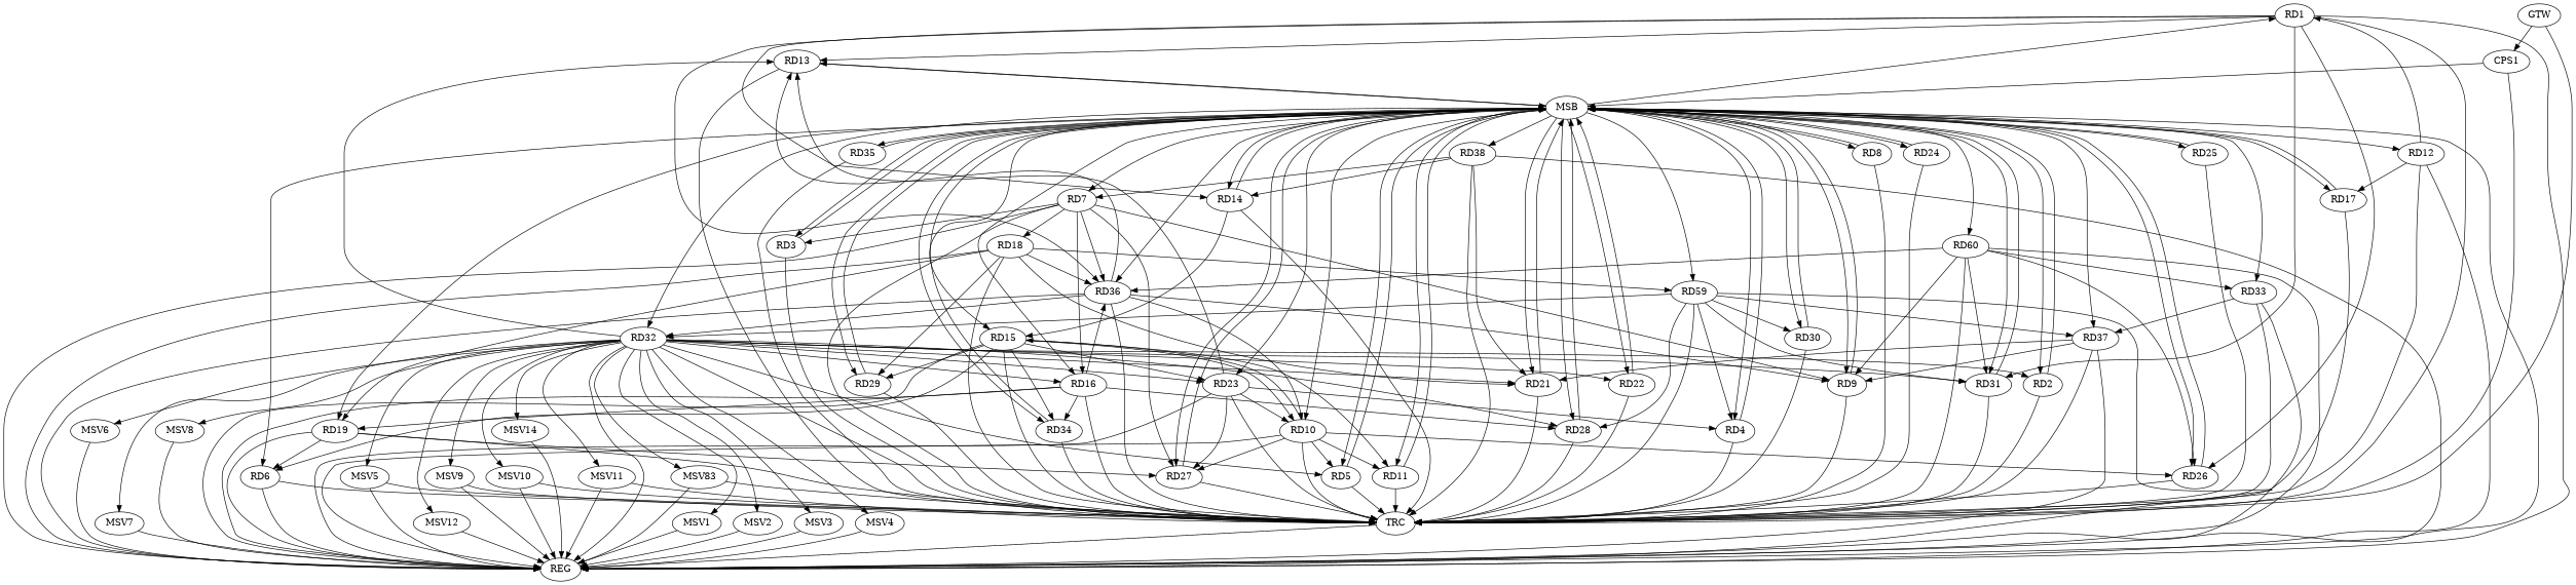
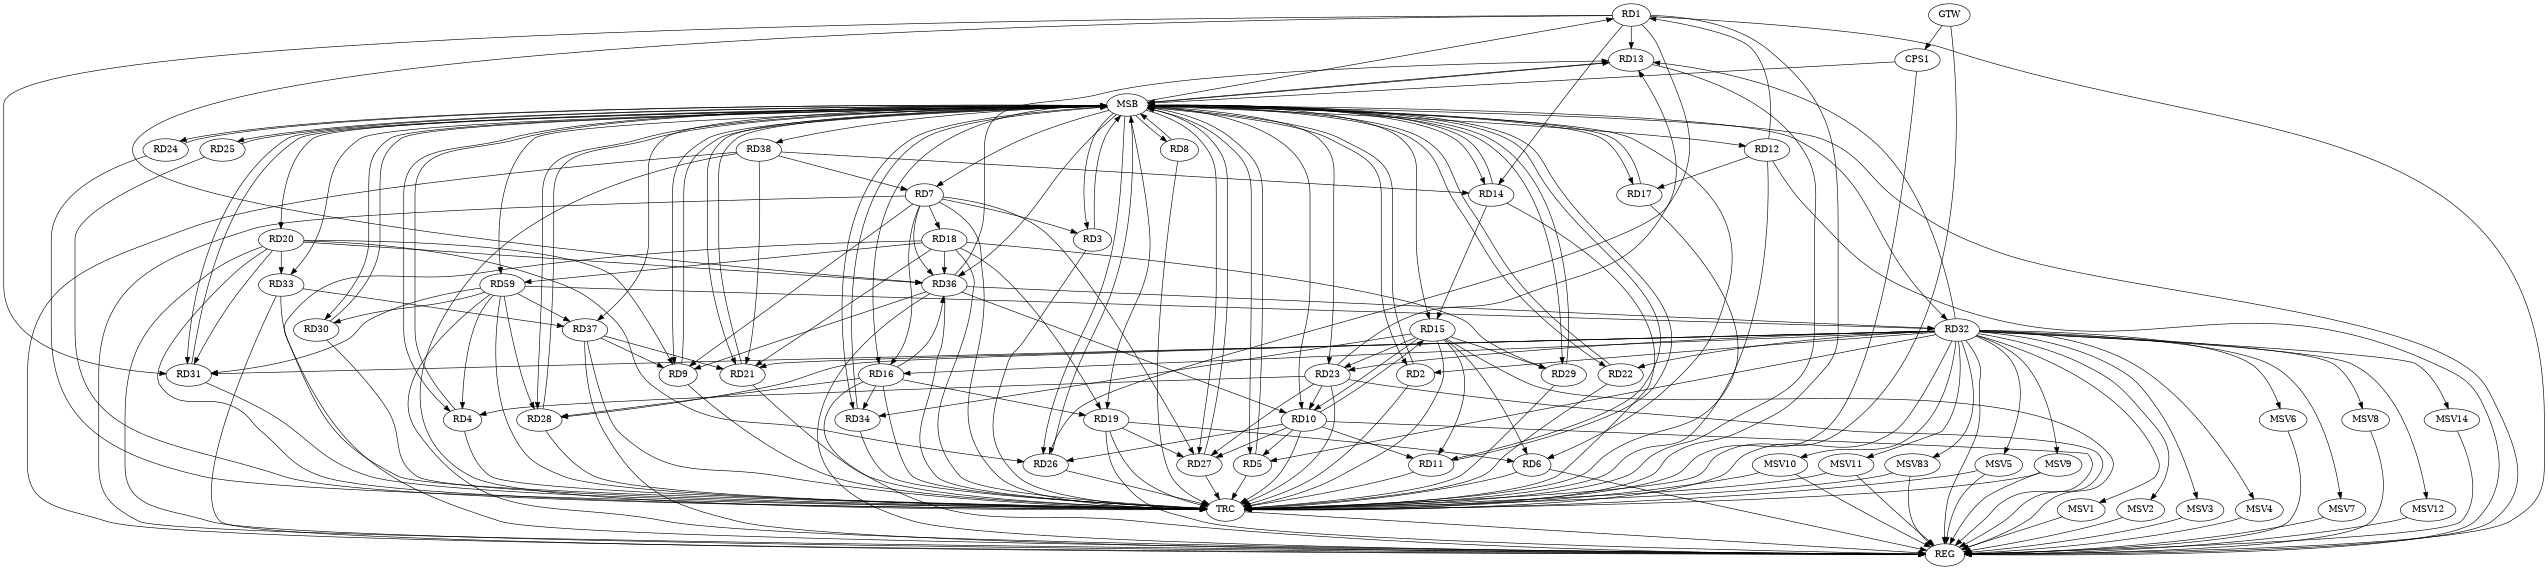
  strict digraph {
    n1 [label=RD1]
    n2 [label=RD13]
    n3 [label=RD14]
    n4 [label=RD26]
    n5 [label=RD31]
    n6 [label=RD36]
    n7 [label=REG]
    n8 [label=TRC]
    n9 [label=MSB]
    n10 [label=RD15]
    n11 [label=RD9]
    n12 [label=RD10]
    n13 [label=RD32]
    n14 [label=RD2]
    n15 [label=RD3]
    n16 [label=RD4]
    n17 [label=RD5]
    n18 [label=RD6]
    n19 [label=RD7]
    n20 [label=RD16]
    n21 [label=RD27]
    n22 [label=RD8]
    n23 [label=RD11]
    n24 [label=RD12]
    n25 [label=RD17]
    n26 [label=RD23]
    n27 [label=RD29]
    n28 [label=RD34]
    n29 [label=RD19]
    n30 [label=RD28]
    n31 [label=RD21]
    n32 [label=RD59]
-   n33 [label=RD60]
+   n33 [label=RD20]
    n34 [label=RD33]
    n35 [label=RD22]
    n36 [label=RD24]
    n37 [label=RD25]
    n38 [label=RD30]
    n39 [label=RD37]
-   n40 [label=RD35]
    n41 [label=RD38]
    n42 [label=RD18]
    n43 [label=MSV1]
    n44 [label=MSV2]
    n45 [label=MSV3]
    n46 [label=MSV4]
    n47 [label=MSV5]
    n48 [label=MSV6]
    n49 [label=MSV7]
    n50 [label=MSV8]
    n51 [label=MSV9]
    n52 [label=MSV10]
    n53 [label=MSV11]
    n54 [label=MSV12]
    n55 [label=MSV83]
    n56 [label=MSV14]
    n57 [label=CPS1]
    n58 [label=GTW]
    n1 -> n2
    n1 -> n3
    n1 -> n4
    n1 -> n5
    n1 -> n6
    n1 -> n7
    n1 -> n8
    n2 -> n8
    n2 -> n9
    n3 -> n8
    n3 -> n9
    n3 -> n10
    n4 -> n8
    n4 -> n9
    n5 -> n8
    n5 -> n9
    n6 -> n2
    n6 -> n7
    n6 -> n8
    n6 -> n11
    n6 -> n12
    n6 -> n13
    n8 -> n7
    n9 -> n1
    n9 -> n2
    n9 -> n3
    n9 -> n4
    n9 -> n5
    n9 -> n6
    n9 -> n7
    n9 -> n10
    n9 -> n11
    n9 -> n12
    n9 -> n13
    n9 -> n14
    n9 -> n15
    n9 -> n16
    n9 -> n17
    n9 -> n18
    n9 -> n19
    n9 -> n20
    n9 -> n21
    n9 -> n22
    n9 -> n23
    n9 -> n24
    n9 -> n25
    n9 -> n26
    n9 -> n27
    n9 -> n28
    n9 -> n29
    n9 -> n30
    n9 -> n31
    n9 -> n32
    n9 -> n33
    n9 -> n34
    n9 -> n35
    n9 -> n36
    n9 -> n37
    n9 -> n38
    n9 -> n39
-   n9 -> n40
    n9 -> n41
    n10 -> n7
    n10 -> n8
    n10 -> n12
    n10 -> n18
    n10 -> n23
    n10 -> n26
    n10 -> n27
    n10 -> n28
    n11 -> n8
    n11 -> n9
    n12 -> n4
    n12 -> n7
    n12 -> n8
    n12 -> n10
    n12 -> n17
    n12 -> n21
    n12 -> n23
    n13 -> n2
    n13 -> n5
    n13 -> n7
    n13 -> n8
    n13 -> n14
    n13 -> n17
    n13 -> n20
    n13 -> n26
    n13 -> n30
    n13 -> n31
    n13 -> n35
    n13 -> n43
    n13 -> n44
    n13 -> n45
    n13 -> n46
    n13 -> n47
    n13 -> n48
    n13 -> n49
    n13 -> n50
    n13 -> n51
    n13 -> n52
    n13 -> n53
    n13 -> n54
    n13 -> n55
    n13 -> n56
    n14 -> n8
    n14 -> n9
    n15 -> n8
    n15 -> n9
    n16 -> n8
    n16 -> n9
    n17 -> n8
    n17 -> n9
    n18 -> n7
    n18 -> n8
    n19 -> n6
    n19 -> n7
    n19 -> n8
    n19 -> n11
    n19 -> n15
    n19 -> n20
    n19 -> n21
    n19 -> n42
    n20 -> n6
    n20 -> n7
    n20 -> n8
    n20 -> n28
    n20 -> n29
    n20 -> n30
    n21 -> n8
    n21 -> n9
    n22 -> n8
    n22 -> n9
    n23 -> n8
    n23 -> n9
    n24 -> n1
    n24 -> n7
    n24 -> n8
    n24 -> n25
    n25 -> n8
    n25 -> n9
    n26 -> n2
    n26 -> n7
    n26 -> n8
    n26 -> n12
    n26 -> n16
    n26 -> n21
    n27 -> n8
    n27 -> n9
    n28 -> n8
    n28 -> n9
    n29 -> n7
    n29 -> n8
    n29 -> n18
    n29 -> n21
    n30 -> n8
    n30 -> n9
    n31 -> n8
    n31 -> n9
    n32 -> n5
    n32 -> n7
    n32 -> n8
    n32 -> n13
    n32 -> n16
    n32 -> n30
    n32 -> n38
    n32 -> n39
    n33 -> n4
    n33 -> n5
    n33 -> n6
    n33 -> n7
    n33 -> n8
    n33 -> n11
    n33 -> n34
    n34 -> n7
    n34 -> n8
    n34 -> n39
    n35 -> n8
    n35 -> n9
    n36 -> n8
    n36 -> n9
    n37 -> n8
    n37 -> n9
    n38 -> n8
    n38 -> n9
    n39 -> n7
    n39 -> n8
    n39 -> n11
    n39 -> n31
-   n40 -> n8
-   n40 -> n9
    n41 -> n3
    n41 -> n7
    n41 -> n8
    n41 -> n19
    n41 -> n31
    n42 -> n6
    n42 -> n7
    n42 -> n8
    n42 -> n27
    n42 -> n29
    n42 -> n31
    n42 -> n32
    n43 -> n7
    n44 -> n7
    n45 -> n7
    n46 -> n7
    n47 -> n7
    n47 -> n8
    n48 -> n7
    n49 -> n7
    n50 -> n7
    n51 -> n7
    n51 -> n8
    n52 -> n7
    n52 -> n8
    n53 -> n7
    n53 -> n8
    n54 -> n7
    n55 -> n7
    n55 -> n8
    n56 -> n7
    n57 -> n8
    n57 -> n9
    n58 -> n8
    n58 -> n57
  }
